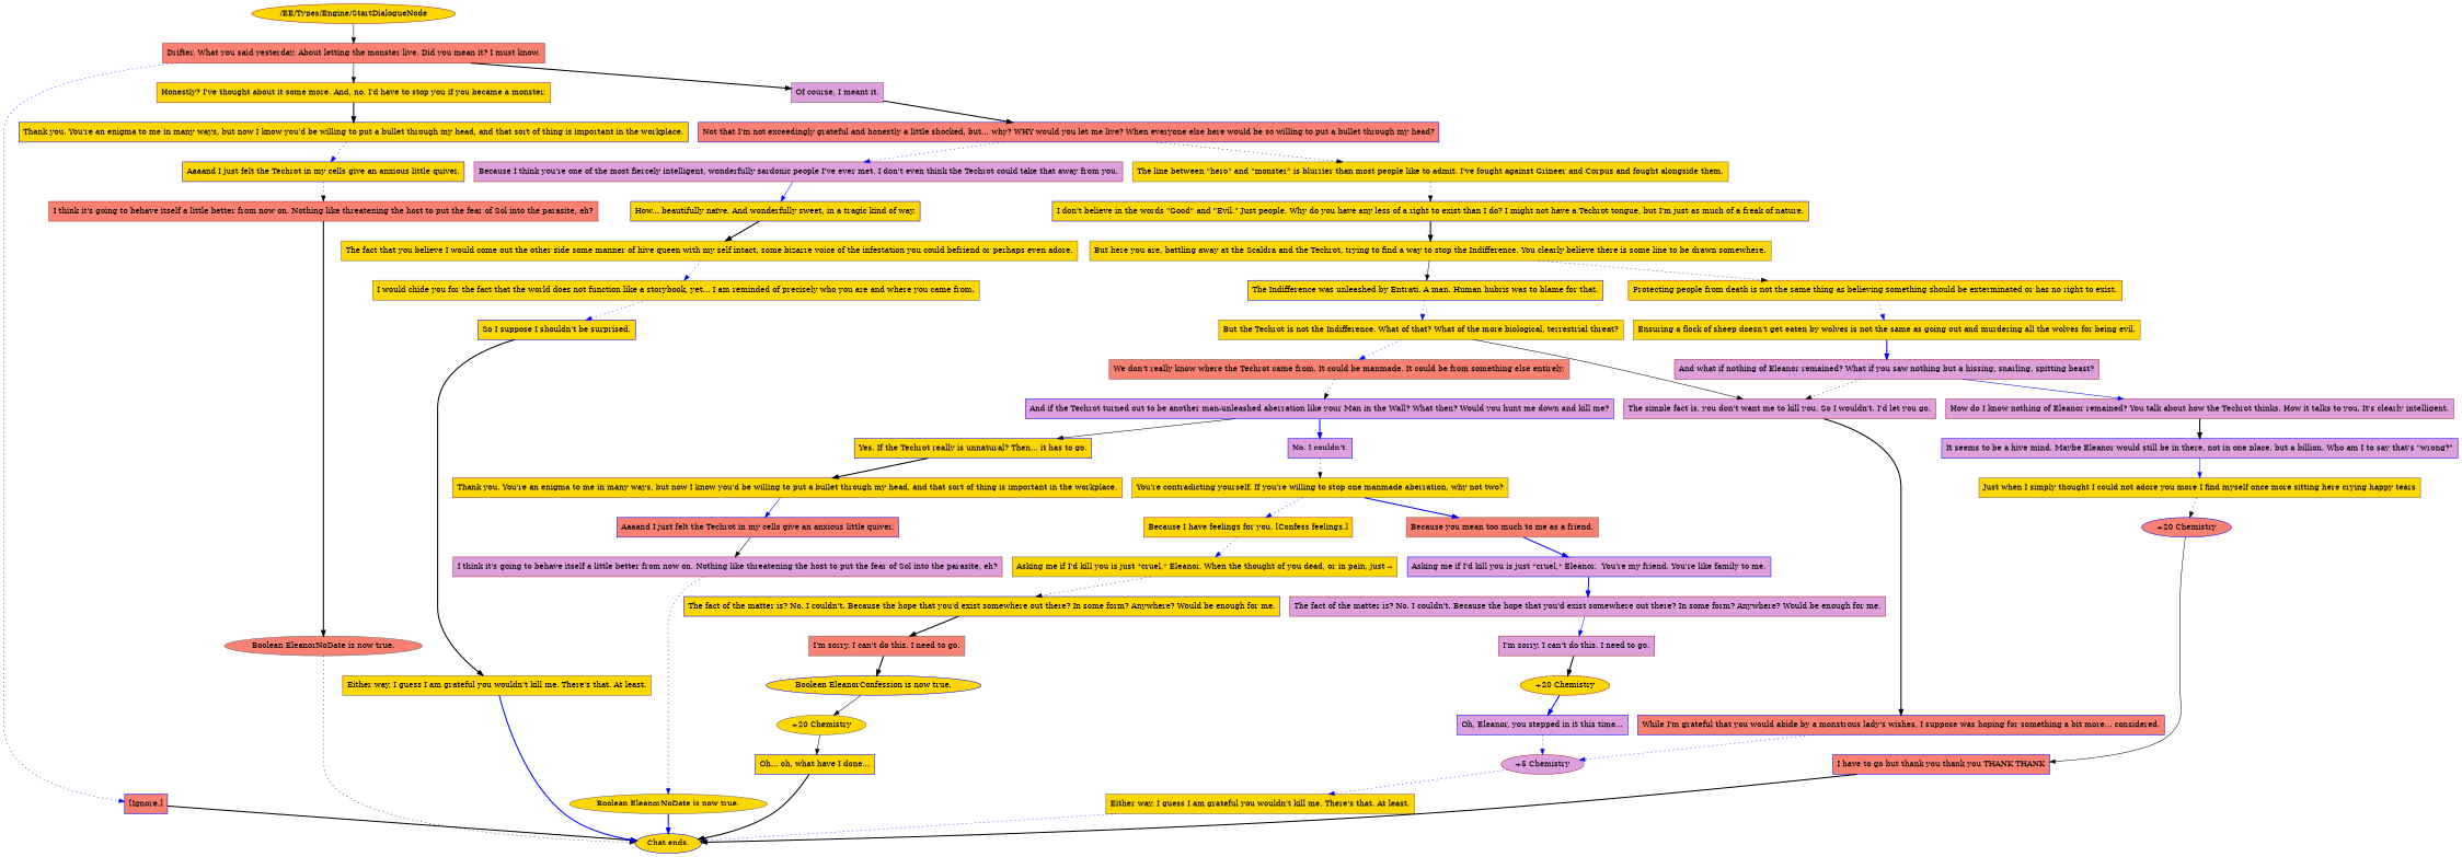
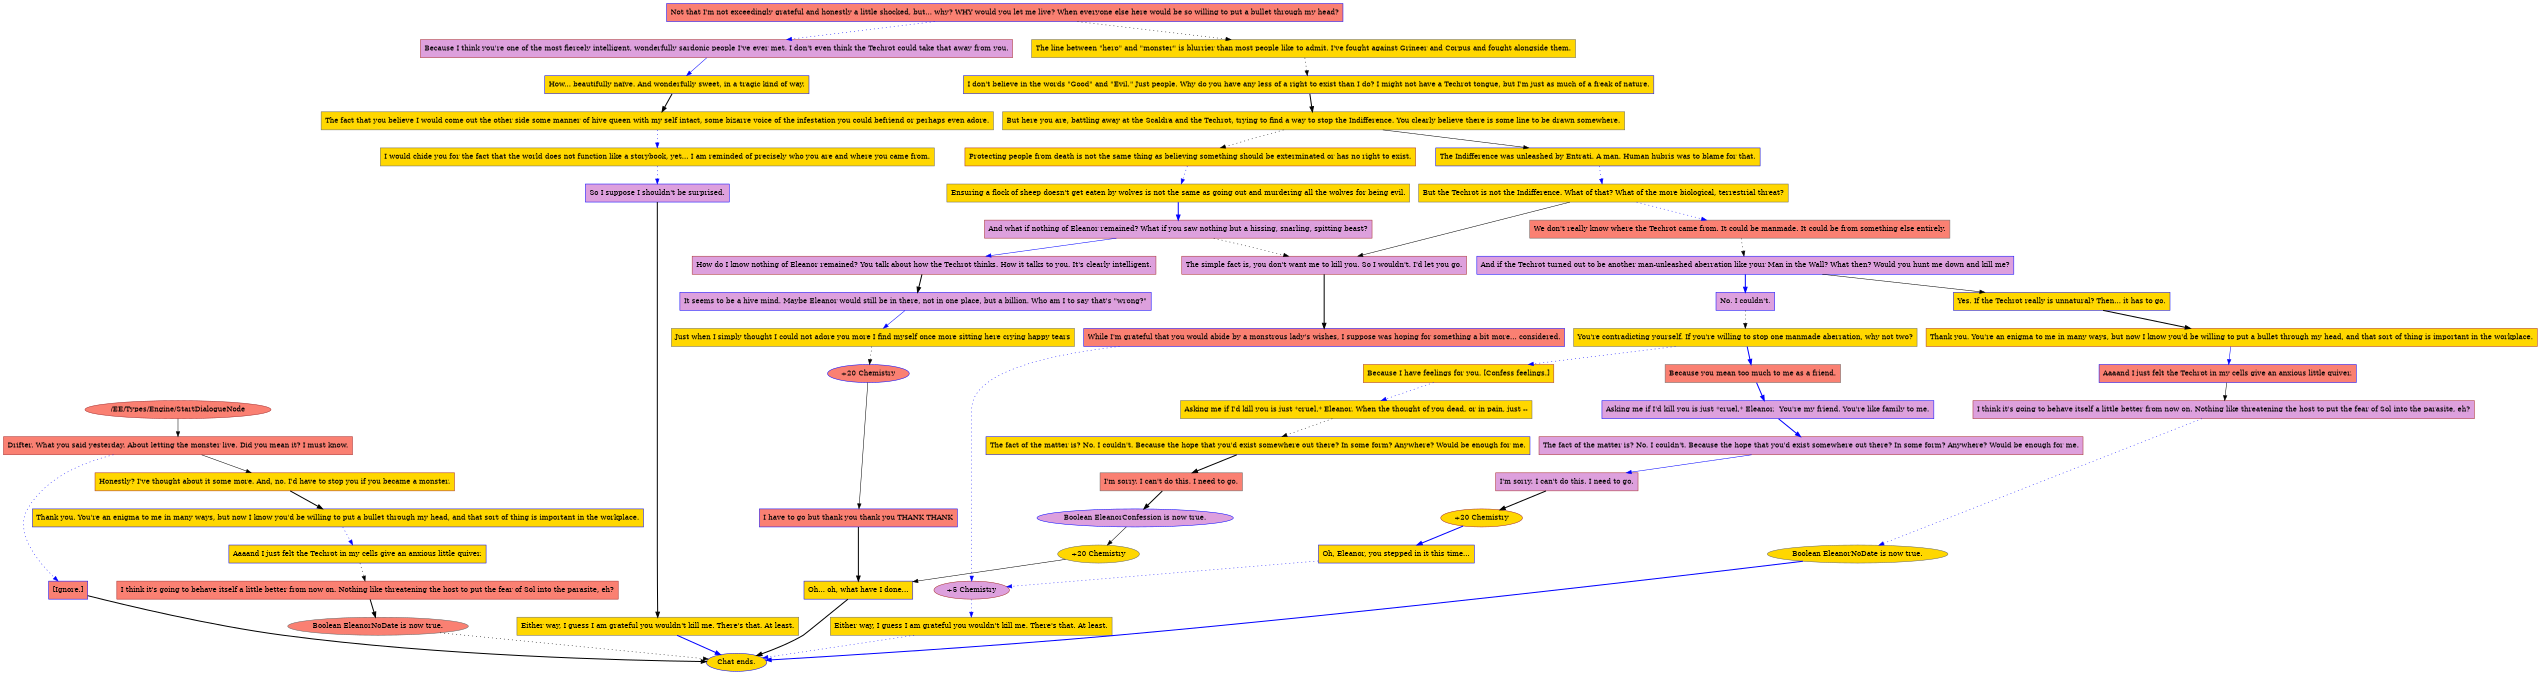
  digraph {
    node [color=blue fillcolor=gold style=filled shape=box]
    edge [color=black style=dotted]
-   n1 [color=brown label="/EE/Types/Engine/StartDialogueNode" shape=""]
+   n1 [color=brown fillcolor=salmon label="/EE/Types/Engine/StartDialogueNode" shape=""]
    n2 [color=brown fillcolor=salmon label="Drifter. What you said yesterday. About letting the monster live. Did you mean it? I must know."]
-   n3 [color=gray40 fillcolor=plum label="Of course, I meant it."]
    n4 [color=brown label="Honestly? I've thought about it some more. And, no. I'd have to stop you if you became a monster."]
    n5 [fillcolor=salmon label="[Ignore.]"]
    n6 [fillcolor=salmon label="Not that I'm not exceedingly grateful and honestly a little shocked, but... why? WHY would you let me live? When everyone else here would be so willing to put a bullet through my head?"]
    n7 [label="Thank you. You're an enigma to me in many ways, but now I know you'd be willing to put a bullet through my head, and that sort of thing is important in the workplace."]
    "Chat ends." [shape=""]
    n9 [color=gray40 label="The line between \"hero\" and \"monster\" is blurrier than most people like to admit. I've fought against Grineer and Corpus and fought alongside them."]
    n10 [color=brown fillcolor=plum label="Because I think you're one of the most fiercely intelligent, wonderfully sardonic people I've ever met. I don't even think the Techrot could take that away from you."]
    n11 [label="Aaaand I just felt the Techrot in my cells give an anxious little quiver."]
    n12 [label="I don't believe in the words \"Good\" and \"Evil.\" Just people. Why do you have any less of a right to exist than I do? I might not have a Techrot tongue, but I'm just as much of a freak of nature."]
    n13 [label="How... beautifully naïve. And wonderfully sweet, in a tragic kind of way."]
    n14 [color=brown fillcolor=salmon label="I think it's going to behave itself a little better from now on. Nothing like threatening the host to put the fear of Sol into the parasite, eh?"]
    n15 [color=gray40 label="But here you are, battling away at the Scaldra and the Techrot, trying to find a way to stop the Indifference. You clearly believe there is some line to be drawn somewhere."]
    n16 [color=gray40 label="The fact that you believe I would come out the other side some manner of hive queen with my self intact, some bizarre voice of the infestation you could befriend or perhaps even adore."]
    n17 [color=gray40 fillcolor=salmon label="Boolean EleanorNoDate is now true." shape=""]
    n18 [label="The Indifference was unleashed by Entrati. A man. Human hubris was to blame for that."]
    n19 [color=brown label="Protecting people from death is not the same thing as believing something should be exterminated or has no right to exist."]
    n20 [color=gray40 label="I would chide you for the fact that the world does not function like a storybook, yet... I am reminded of precisely who you are and where you came from."]
    n21 [color=gray40 label="But the Techrot is not the Indifference. What of that? What of the more biological, terrestrial threat?"]
    n22 [color=gray40 label="Ensuring a flock of sheep doesn't get eaten by wolves is not the same as going out and murdering all the wolves for being evil."]
-   n23 [label="So I suppose I shouldn't be surprised."]
+   n23 [fillcolor=plum label="So I suppose I shouldn't be surprised."]
    n24 [color=gray40 fillcolor=salmon label="We don't really know where the Techrot came from. It could be manmade. It could be from something else entirely."]
    n25 [color=brown fillcolor=plum label="The simple fact is, you don't want me to kill you. So I wouldn't. I'd let you go."]
    n26 [color=brown fillcolor=plum label="And what if nothing of Eleanor remained? What if you saw nothing but a hissing, snarling, spitting beast?"]
    n27 [color=gray40 label="Either way, I guess I am grateful you wouldn't kill me. There's that. At least."]
    n28 [fillcolor=plum label="And if the Techrot turned out to be another man-unleashed aberration like your Man in the Wall? What then? Would you hunt me down and kill me?"]
    n29 [fillcolor=salmon label="While I'm grateful that you would abide by a monstrous lady's wishes, I suppose was hoping for something a bit more... considered."]
    n30 [color=brown fillcolor=plum label="How do I know nothing of Eleanor remained? You talk about how the Techrot thinks. How it talks to you. It's clearly intelligent."]
    n31 [fillcolor=plum label="No. I couldn't."]
    n32 [label="Yes. If the Techrot really is unnatural? Then... it has to go."]
    n33 [color=brown fillcolor=plum label="+5 Chemistry" shape=""]
    n34 [fillcolor=plum label="It seems to be a hive mind. Maybe Eleanor would still be in there, not in one place, but a billion. Who am I to say that's \"wrong?\""]
    n35 [color=gray40 label="You're contradicting yourself. If you're willing to stop one manmade aberration, why not two?"]
    n36 [color=brown label="Thank you. You're an enigma to me in many ways, but now I know you'd be willing to put a bullet through my head, and that sort of thing is important in the workplace."]
    n37 [color=gray40 label="Either way, I guess I am grateful you wouldn't kill me. There's that. At least."]
    n38 [color=gray40 label="Just when I simply thought I could not adore you more I find myself once more sitting here crying happy tears"]
    n39 [color=brown label="Because I have feelings for you. [Confess feelings.]"]
    n40 [color=gray40 fillcolor=salmon label="Because you mean too much to me as a friend."]
    n41 [fillcolor=salmon label="Aaaand I just felt the Techrot in my cells give an anxious little quiver."]
    n42 [fillcolor=salmon label="+20 Chemistry" shape=""]
    n43 [color=gray40 label="Asking me if I'd kill you is just *cruel,* Eleanor. When the thought of you dead, or in pain, just --"]
    n44 [fillcolor=plum label="Asking me if I'd kill you is just *cruel,* Eleanor.  You're my friend. You're like family to me."]
    n45 [color=brown fillcolor=plum label="I think it's going to behave itself a little better from now on. Nothing like threatening the host to put the fear of Sol into the parasite, eh?"]
    n46 [fillcolor=salmon label="I have to go but thank you thank you THANK THANK"]
    n47 [label="The fact of the matter is? No. I couldn't. Because the hope that you'd exist somewhere out there? In some form? Anywhere? Would be enough for me."]
    n48 [color=brown fillcolor=plum label="The fact of the matter is? No. I couldn't. Because the hope that you'd exist somewhere out there? In some form? Anywhere? Would be enough for me."]
    n49 [color=gray40 label="Boolean EleanorNoDate is now true." shape=""]
    n50 [color=gray40 fillcolor=salmon label="I'm sorry. I can't do this. I need to go."]
    n51 [color=brown fillcolor=plum label="I'm sorry. I can't do this. I need to go."]
-   n52 [label="Boolean EleanorConfession is now true." shape=""]
+   n52 [fillcolor=plum label="Boolean EleanorConfession is now true." shape=""]
    n53 [color=brown label="+20 Chemistry" shape=""]
    n54 [color=gray40 label="+20 Chemistry" shape=""]
-   n55 [fillcolor=plum label="Oh, Eleanor, you stepped in it this time..."]
+   n55 [label="Oh, Eleanor, you stepped in it this time..."]
    n56 [label="Oh... oh, what have I done..."]
    n1 -> n2 [style=solid]
-   n2 -> n3 [style=bold]
    n2 -> n4 [style=solid]
    n2 -> n5 [color=blue]
-   n3 -> n6 [style=bold]
    n4 -> n7 [style=bold]
    n5 -> "Chat ends." [style=bold]
    n6 -> n9
    n6 -> n10 [color=blue]
    n7 -> n11 [color=blue]
    n9 -> n12
    n10 -> n13 [color=blue style=solid]
    n11 -> n14
    n12 -> n15 [style=bold]
    n13 -> n16 [style=bold]
    n14 -> n17 [style=bold]
    n15 -> n18 [style=solid]
    n15 -> n19
    n16 -> n20 [color=blue]
    n17 -> "Chat ends."
    n18 -> n21 [color=blue]
    n19 -> n22 [color=blue]
    n20 -> n23 [color=blue]
    n21 -> n24 [color=blue]
    n21 -> n25 [style=solid]
    n22 -> n26 [color=blue style=bold]
    n23 -> n27 [style=bold]
    n24 -> n28
    n25 -> n29 [style=bold]
    n26 -> n25
    n26 -> n30 [color=blue style=solid]
    n27 -> "Chat ends." [color=blue style=bold]
    n28 -> n31 [color=blue style=bold]
    n28 -> n32 [style=solid]
    n29 -> n33 [color=blue]
    n30 -> n34 [style=bold]
    n31 -> n35
    n32 -> n36 [style=bold]
    n33 -> n37 [color=blue]
    n34 -> n38 [color=blue style=solid]
    n35 -> n39 [color=blue]
    n35 -> n40 [color=blue style=bold]
    n36 -> n41 [color=blue style=solid]
    n37 -> "Chat ends." [color=blue]
    n38 -> n42
    n39 -> n43 [color=blue]
    n40 -> n44 [color=blue style=bold]
    n41 -> n45 [style=solid]
    n42 -> n46 [style=solid]
    n43 -> n47
    n44 -> n48 [color=blue style=bold]
    n45 -> n49 [color=blue]
-   n46 -> "Chat ends." [style=bold]
+   n46 -> n56 [style=bold]
    n47 -> n50 [style=bold]
    n48 -> n51 [color=blue style=solid]
    n49 -> "Chat ends." [color=blue style=bold]
    n50 -> n52 [style=bold]
    n51 -> n53 [style=bold]
    n52 -> n54 [style=solid]
    n53 -> n55 [color=blue style=bold]
    n54 -> n56 [style=solid]
    n55 -> n33 [color=blue]
    n56 -> "Chat ends." [style=bold]
  }
